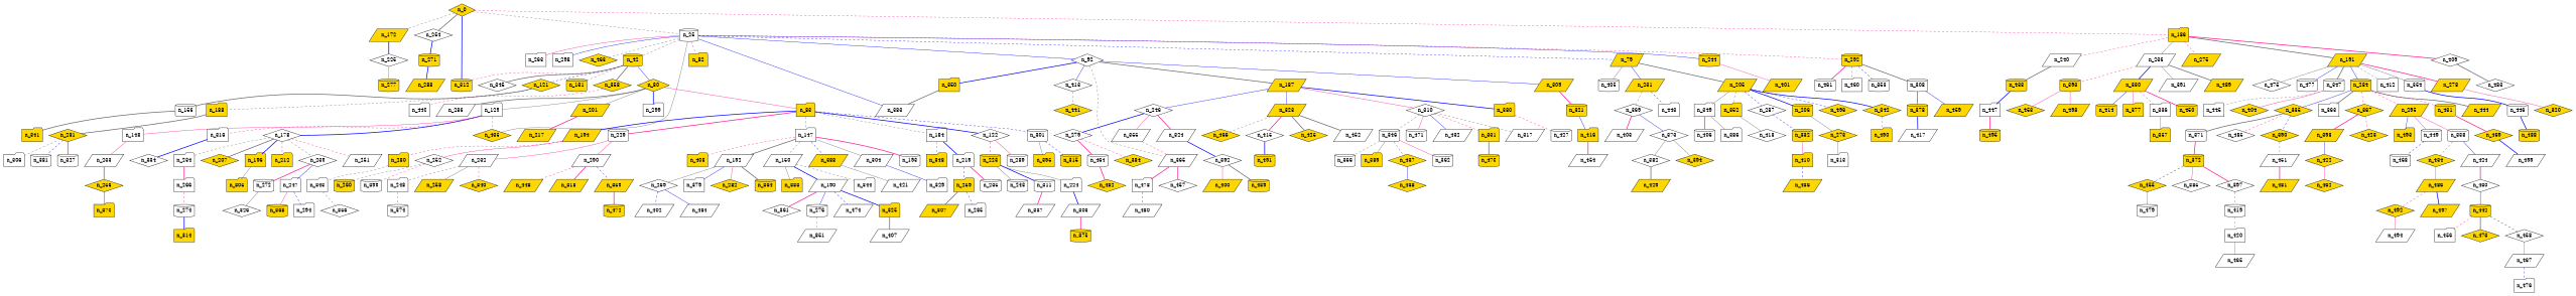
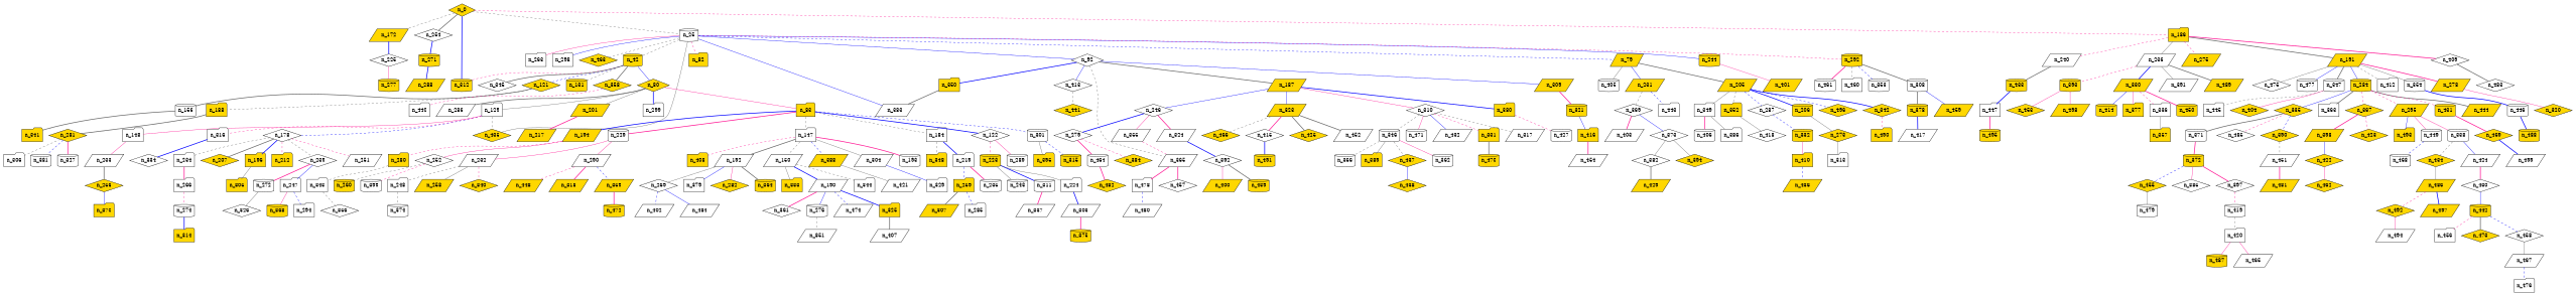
  graph {
    node [fillcolor=white shape=parallelogram style=filled]
    edge [color=gray40 style=bold]
    n_0 [fillcolor=gold shape=diamond]
    n_172 [fillcolor=gold]
    n_254 [shape=diamond]
    n_312 [fillcolor=gold shape=cylinder]
    n_25 [shape=cylinder]
    n_186 [fillcolor=gold shape=folder]
    n_225 [shape=diamond]
    n_271 [fillcolor=gold shape=cylinder]
    n_435 [fillcolor=gold shape=diamond]
    n_82 [fillcolor=gold shape=folder]
    n_42 [fillcolor=gold shape=cylinder]
    n_383
    n_79 [fillcolor=gold]
    n_244 [fillcolor=gold shape=cylinder]
    n_292 [fillcolor=gold shape=cylinder]
    n_263 [shape=folder]
    n_298 [shape=folder]
    n_92 [shape=diamond]
    n_463 [fillcolor=gold shape=diamond]
    n_236
    n_275 [fillcolor=gold]
    n_191 [fillcolor=gold]
    n_409 [shape=diamond]
    n_240
    n_277 [fillcolor=gold shape=cylinder]
    n_288 [fillcolor=gold]
    n_131 [fillcolor=gold shape=cylinder]
    n_121 [fillcolor=gold shape=diamond]
    n_80 [fillcolor=gold shape=diamond]
    n_345 [shape=diamond]
    n_358 [fillcolor=gold shape=diamond]
    n_405 [shape=cylinder]
    n_231 [fillcolor=gold]
    n_205 [fillcolor=gold]
    n_401 [fillcolor=gold]
    n_461 [shape=cylinder]
    n_460 [shape=folder]
    n_353 [shape=cylinder]
    n_308 [shape=cylinder]
    n_413 [shape=diamond]
    n_365
    n_309 [fillcolor=gold]
    n_350 [fillcolor=gold shape=folder]
    n_187 [fillcolor=gold]
    n_393 [fillcolor=gold shape=cylinder]
    n_330 [fillcolor=gold]
    n_391
    n_489 [fillcolor=gold]
    n_278 [fillcolor=gold]
    n_475 [shape=diamond]
    n_477 [shape=cylinder]
    n_347 [shape=cylinder]
    n_284 [fillcolor=gold shape=cylinder]
    n_412 [shape=folder]
    n_354 [shape=cylinder]
    n_483 [shape=diamond]
    n_433 [fillcolor=gold shape=cylinder]
    n_453 [fillcolor=gold shape=diamond]
    n_498 [fillcolor=gold]
    n_414 [fillcolor=gold shape=cylinder]
    n_377 [fillcolor=gold shape=folder]
    n_336 [shape=folder]
    n_450 [fillcolor=gold shape=cylinder]
    n_320 [fillcolor=gold shape=diamond]
    n_404 [fillcolor=gold shape=diamond]
    n_445 [shape=folder]
    n_444 [fillcolor=gold]
    n_335 [fillcolor=gold shape=diamond]
    n_363 [shape=folder]
    n_367 [fillcolor=gold shape=diamond]
    n_295 [fillcolor=gold]
    n_431 [fillcolor=gold shape=cylinder]
    n_446 [shape=cylinder]
    n_447 [shape=folder]
    n_495 [fillcolor=gold shape=cylinder]
    n_390 [fillcolor=gold shape=diamond]
    n_371 [shape=cylinder]
    n_485 [shape=diamond]
    n_423 [fillcolor=gold shape=diamond]
    n_398 [fillcolor=gold]
    n_338 [shape=cylinder]
    n_493 [fillcolor=gold shape=folder]
    n_449 [shape=cylinder]
    n_469 [fillcolor=gold shape=diamond]
    n_488 [fillcolor=gold shape=cylinder]
    n_451
    n_372 [fillcolor=gold shape=cylinder]
    n_422 [fillcolor=gold shape=diamond]
    n_424
    n_434 [fillcolor=gold shape=diamond]
    n_468 [shape=cylinder]
    n_499
    n_430 [shape=diamond]
    n_486 [fillcolor=gold]
    n_442 [fillcolor=gold shape=cylinder]
    n_497 [fillcolor=gold]
    n_492 [fillcolor=gold shape=diamond]
    n_494
    n_456 [shape=folder]
    n_473 [fillcolor=gold shape=diamond]
    n_458 [shape=diamond]
    n_467
    n_476 [shape=folder]
    n_462 [fillcolor=gold shape=diamond]
    n_481 [fillcolor=gold]
    n_455 [fillcolor=gold shape=diamond]
    n_385 [shape=diamond]
    n_397 [shape=diamond]
    n_479 [shape=cylinder]
    n_419 [shape=cylinder]
    n_420 [shape=folder]
    n_465
+   n_487 [fillcolor=gold shape=cylinder]
    n_357 [fillcolor=gold shape=folder]
    n_156 [shape=cylinder]
    n_188 [fillcolor=gold shape=folder]
    n_286
    n_129 [shape=folder]
    n_299 [shape=folder]
    n_201 [fillcolor=gold]
    n_83 [fillcolor=gold shape=folder]
    n_440 [shape=folder]
    n_369 [shape=diamond]
    n_443 [shape=folder]
    n_496 [fillcolor=gold shape=diamond]
    n_342 [fillcolor=gold shape=diamond]
    n_349 [shape=folder]
    n_352 [fillcolor=gold shape=folder]
    n_287 [shape=diamond]
    n_206 [fillcolor=gold shape=cylinder]
    n_378 [fillcolor=gold shape=cylinder]
    n_459 [fillcolor=gold]
    n_441 [fillcolor=gold shape=diamond]
    n_457 [shape=diamond]
    n_478 [shape=folder]
    n_321 [fillcolor=gold shape=cylinder]
    n_323 [fillcolor=gold]
    n_246 [shape=diamond]
    n_310 [shape=diamond]
    n_380 [fillcolor=gold shape=folder]
    n_480
    n_416 [fillcolor=gold shape=folder]
    n_452
    n_466 [fillcolor=gold shape=diamond]
    n_415 [shape=diamond]
    n_425 [fillcolor=gold shape=diamond]
    n_279 [shape=diamond]
    n_324
    n_355
    n_471 [shape=cylinder]
    n_432
    n_331 [fillcolor=gold shape=folder]
    n_317
    n_346 [shape=cylinder]
    n_427 [shape=cylinder]
    n_491 [fillcolor=gold shape=cylinder]
    n_464 [shape=cylinder]
    n_384 [fillcolor=gold shape=diamond]
    n_392 [shape=diamond]
    n_470 [fillcolor=gold shape=cylinder]
    n_366 [shape=cylinder]
    n_389 [fillcolor=gold shape=folder]
    n_437 [fillcolor=gold shape=diamond]
    n_362 [shape=cylinder]
    n_438 [fillcolor=gold shape=diamond]
    n_482 [fillcolor=gold shape=diamond]
    n_439 [fillcolor=gold shape=cylinder]
    n_400 [fillcolor=gold]
    n_454
    n_417
    n_373 [shape=diamond]
    n_403
    n_490 [fillcolor=gold shape=folder]
    n_406 [shape=cylinder]
    n_386 [shape=folder]
    n_418 [shape=diamond]
    n_332 [fillcolor=gold shape=cylinder]
    n_273 [fillcolor=gold shape=diamond]
    n_410 [fillcolor=gold shape=folder]
    n_313 [shape=folder]
    n_436 [fillcolor=gold]
    n_394 [fillcolor=gold shape=diamond]
    n_382 [shape=diamond]
    n_429 [fillcolor=gold]
    n_341 [fillcolor=gold shape=folder]
    n_281 [fillcolor=gold shape=diamond]
    n_178 [shape=diamond]
    n_148 [shape=folder]
    n_316 [shape=folder]
    n_217 [fillcolor=gold]
    n_184 [shape=folder]
    n_122 [shape=diamond]
    n_301 [shape=cylinder]
    n_194 [fillcolor=gold]
    n_229 [shape=cylinder]
    n_147 [shape=folder]
    n_196 [fillcolor=gold shape=folder]
    n_212 [fillcolor=gold shape=folder]
    n_239 [shape=diamond]
    n_251
    n_234 [shape=folder]
    n_207 [fillcolor=gold shape=diamond]
    n_233
    n_334 [shape=diamond]
    n_348 [fillcolor=gold shape=folder]
    n_219 [shape=folder]
    n_223 [fillcolor=gold shape=cylinder]
    n_289 [shape=cylinder]
    n_395 [fillcolor=gold shape=folder]
    n_315 [fillcolor=gold shape=cylinder]
    n_280 [fillcolor=gold shape=folder]
    n_252 [shape=diamond]
    n_232
    n_290
    n_150
    n_388 [fillcolor=gold]
    n_304
    n_193 [shape=cylinder]
    n_408 [fillcolor=gold shape=folder]
    n_192
    n_235 [shape=cylinder]
    n_259 [fillcolor=gold shape=folder]
    n_311 [shape=cylinder]
    n_224 [shape=folder]
    n_243 [shape=cylinder]
    n_343 [shape=folder]
    n_260 [fillcolor=gold shape=cylinder]
    n_399 [shape=cylinder]
    n_248 [shape=folder]
    n_258 [fillcolor=gold]
    n231 [fillcolor=gold label=n_340 shape=diamond]
    n_448 [fillcolor=gold]
    n_318 [fillcolor=gold]
    n_359 [fillcolor=gold]
    n_333 [fillcolor=gold shape=folder]
    n_190
    n_344 [shape=folder]
    n_421
    n_329 [shape=folder]
    n_364 [fillcolor=gold shape=cylinder]
    n_269 [shape=diamond]
    n_379 [shape=folder]
    n_282 [fillcolor=gold shape=diamond]
    n_276 [shape=cylinder]
    n_474
    n_325 [fillcolor=gold shape=folder]
    n_361 [shape=diamond]
    n_484
    n_402
    n250 [label=n_851]
    n_407
    n_374 [shape=cylinder]
    n_472 [fillcolor=gold shape=cylinder]
    n_356 [shape=diamond]
    n_337
    n_303
    n_375 [fillcolor=gold shape=cylinder]
    n_285 [shape=folder]
    n_307 [fillcolor=gold]
    n_305 [fillcolor=gold shape=folder]
    n_247 [shape=folder]
    n_272 [shape=cylinder]
    n_266 [shape=folder]
    n_256 [fillcolor=gold shape=diamond]
    n_370 [fillcolor=gold shape=folder]
    n_294 [shape=folder]
    n_368 [fillcolor=gold shape=cylinder]
    n_326 [shape=diamond]
    n_274 [shape=cylinder]
    n_314 [fillcolor=gold shape=folder]
    n_327 [shape=cylinder]
    n_306 [shape=folder]
    n_381 [shape=cylinder]
    n_0 -- n_172 [style=dashed]
    n_0 -- n_254
    n_0 -- n_312 [color=blue]
    n_0 -- n_25 [style=dashed]
    n_0 -- n_186 [color=deeppink style=dashed]
    n_172 -- n_225 [color=blue]
    n_254 -- n_271 [color=blue]
    n_25 -- n_435 [style=solid]
    n_25 -- n_82 [color=deeppink style=dashed]
    n_25 -- n_42 [style=dashed]
    n_25 -- n_383 [color=blue style=solid]
    n_25 -- n_79 [color=blue style=dashed]
    n_25 -- n_244 [color=blue style=solid]
    n_25 -- n_292 [color=deeppink style=dashed]
    n_25 -- n_263 [color=deeppink style=solid]
    n_25 -- n_298 [color=blue style=solid]
    n_25 -- n_92 [color=blue style=solid]
    n_25 -- n_463 [style=dashed]
    n_186 -- n_236 [style=solid]
    n_186 -- n_275 [color=deeppink style=dashed]
    n_186 -- n_191
    n_186 -- n_409 [color=deeppink]
    n_186 -- n_240 [color=deeppink style=dashed]
    n_225 -- n_277 [color=deeppink style=solid]
    n_271 -- n_288 [color=blue]
    n_42 -- n_312 [color=deeppink style=dashed]
    n_42 -- n_131 [style=dashed]
    n_42 -- n_121 [color=blue style=dashed]
    n_42 -- n_80 [color=blue style=solid]
    n_42 -- n_345
    n_42 -- n_358
    n_79 -- n_405 [style=solid]
    n_79 -- n_231 [color=blue style=solid]
    n_79 -- n_205
    n_244 -- n_401 [color=deeppink style=solid]
    n_292 -- n_461 [color=deeppink]
    n_292 -- n_460 [style=dashed]
    n_292 -- n_353 [color=blue style=dashed]
    n_292 -- n_308
    n_92 -- n_413 [color=blue style=solid]
    n_92 -- n_365 [style=dashed]
    n_92 -- n_309 [color=blue style=solid]
    n_92 -- n_350 [color=blue]
    n_92 -- n_187
    n_236 -- n_393 [color=deeppink style=dashed]
    n_236 -- n_330 [color=blue]
    n_236 -- n_391 [style=solid]
    n_236 -- n_489
    n_191 -- n_278 [color=deeppink]
    n_191 -- n_475 [style=solid]
    n_191 -- n_477 [color=blue style=solid]
    n_191 -- n_347
    n_191 -- n_284 [color=blue style=solid]
    n_191 -- n_412 [style=dashed]
    n_191 -- n_354 [style=solid]
    n_409 -- n_483
    n_240 -- n_433
    n_121 -- n_156
    n_121 -- n_188 [style=dashed]
    n_80 -- n_286
    n_80 -- n_129 [style=solid]
    n_80 -- n_299 [color=blue]
    n_80 -- n_201 [style=solid]
    n_80 -- n_83 [color=deeppink style=solid]
    n_358 -- n_440 [color=deeppink style=dashed]
    n_231 -- n_369 [style=dashed]
    n_231 -- n_443 [color=blue style=dashed]
    n_205 -- n_496 [color=blue style=dashed]
    n_205 -- n_342 [color=blue]
    n_205 -- n_349 [style=solid]
    n_205 -- n_352 [style=dashed]
    n_205 -- n_287 [color=blue style=dashed]
    n_205 -- n_206 [color=blue]
    n_308 -- n_378
    n_308 -- n_459 [color=blue style=solid]
    n_413 -- n_441 [style=dashed]
    n_365 -- n_457 [color=deeppink]
    n_365 -- n_478 [color=deeppink]
    n_309 -- n_321 [color=deeppink]
    n_350 -- n_383
    n_187 -- n_323 [color=blue style=solid]
    n_187 -- n_246 [color=blue style=solid]
    n_187 -- n_310 [color=deeppink style=solid]
    n_187 -- n_380 [color=blue]
    n_393 -- n_453 [color=deeppink style=solid]
    n_393 -- n_498 [color=deeppink style=solid]
    n_330 -- n_414 [color=blue style=solid]
    n_330 -- n_377 [color=deeppink style=solid]
    n_330 -- n_336 [color=deeppink style=dashed]
    n_330 -- n_450 [color=deeppink]
    n_278 -- n_320 [color=deeppink style=solid]
    n_347 -- n_404 [color=deeppink style=solid]
    n_347 -- n_445 [style=dashed]
    n_284 -- n_444
    n_284 -- n_335 [color=blue style=solid]
    n_284 -- n_363
    n_284 -- n_367 [color=deeppink style=dashed]
    n_284 -- n_295 [color=deeppink style=dashed]
    n_284 -- n_431 [color=deeppink style=dashed]
    n_354 -- n_446 [color=blue]
    n_433 -- n_447 [color=blue]
    n_336 -- n_357 [style=solid]
    n_335 -- n_390 [color=blue style=dashed]
    n_335 -- n_371
    n_335 -- n_485 [color=deeppink style=dashed]
    n_367 -- n_423 [color=deeppink style=dashed]
    n_367 -- n_398 [color=deeppink]
    n_295 -- n_338 [color=deeppink style=solid]
    n_295 -- n_493 [color=blue style=solid]
    n_295 -- n_449 [color=deeppink style=solid]
    n_431 -- n_469 [color=deeppink]
    n_446 -- n_488 [color=blue]
    n_447 -- n_495 [color=deeppink]
    n_390 -- n_451 [style=dashed]
    n_371 -- n_372 [color=deeppink]
    n_398 -- n_422 [color=blue style=solid]
    n_338 -- n_424 [color=blue style=solid]
    n_338 -- n_434 [style=dashed]
    n_449 -- n_468 [color=blue style=dashed]
    n_469 -- n_499 [color=blue]
    n_451 -- n_481 [color=deeppink]
    n_372 -- n_455 [color=blue style=dashed]
    n_372 -- n_385 [color=deeppink style=solid]
    n_372 -- n_397 [color=deeppink]
    n_422 -- n_462 [color=deeppink style=solid]
    n_424 -- n_430 [color=deeppink]
    n_434 -- n_486 [style=solid]
    n_430 -- n_442 [color=blue style=solid]
    n_486 -- n_497 [color=blue]
    n_486 -- n_492 [color=deeppink style=dashed]
    n_442 -- n_456 [color=deeppink style=dashed]
    n_442 -- n_473
    n_442 -- n_458 [color=blue style=dashed]
    n_492 -- n_494 [color=deeppink style=solid]
    n_458 -- n_467 [style=solid]
    n_467 -- n_476 [color=blue style=dashed]
    n_455 -- n_479 [style=solid]
    n_397 -- n_419 [color=deeppink style=dashed]
    n_419 -- n_420 [style=dashed]
    n_420 -- n_465 [color=deeppink style=solid]
+   n_420 -- n_487 [color=deeppink style=solid]
    n_156 -- n_341
    n_188 -- n_281
    n_129 -- n_435 [style=dashed]
-   n_129 -- n_178 [color=blue]
+   n_129 -- n_178 [color=blue style=dashed]
    n_129 -- n_148 [color=deeppink style=solid]
    n_129 -- n_316 [color=deeppink style=dashed]
    n_201 -- n_217 [color=deeppink]
    n_83 -- n_184 [style=dashed]
    n_83 -- n_122 [color=blue]
    n_83 -- n_301 [color=blue style=dashed]
    n_83 -- n_194 [color=blue]
    n_83 -- n_229 [color=deeppink]
    n_83 -- n_147 [style=dashed]
    n_369 -- n_373 [color=blue style=solid]
    n_369 -- n_403 [color=deeppink]
    n_342 -- n_490 [color=deeppink style=dashed]
    n_349 -- n_406 [color=deeppink]
    n_349 -- n_386 [style=solid]
    n_352 -- n_418 [style=solid]
    n_287 -- n_332 [color=blue style=dashed]
    n_206 -- n_273 [style=solid]
    n_378 -- n_417 [color=blue]
    n_478 -- n_480 [color=blue style=dashed]
    n_321 -- n_416 [color=blue style=solid]
    n_323 -- n_452
    n_323 -- n_466 [style=dashed]
    n_323 -- n_415 [color=deeppink]
    n_323 -- n_425
    n_246 -- n_279 [color=blue]
    n_246 -- n_324 [color=deeppink]
    n_246 -- n_355 [color=deeppink style=solid]
    n_310 -- n_471 [color=deeppink style=solid]
    n_310 -- n_432 [color=blue style=solid]
    n_310 -- n_331 [color=deeppink style=dashed]
    n_310 -- n_317 [style=dashed]
    n_310 -- n_346 [style=dashed]
    n_380 -- n_427 [color=deeppink style=dashed]
    n_416 -- n_454 [color=deeppink]
    n_415 -- n_491 [color=blue]
    n_279 -- n_464 [color=deeppink]
    n_279 -- n_384 [color=deeppink style=dashed]
    n_324 -- n_392 [color=blue]
    n_355 -- n_365 [color=deeppink style=dashed]
    n_331 -- n_470
    n_346 -- n_366 [style=dashed]
    n_346 -- n_389 [style=solid]
    n_346 -- n_437 [style=dashed]
    n_346 -- n_362 [color=deeppink style=solid]
    n_464 -- n_482 [color=deeppink]
    n_392 -- n_439
    n_392 -- n_400 [color=deeppink style=solid]
    n_437 -- n_438 [color=blue style=solid]
    n_373 -- n_394 [style=solid]
    n_373 -- n_382 [style=solid]
    n_332 -- n_410 [color=deeppink style=solid]
    n_273 -- n_313 [style=solid]
    n_410 -- n_436 [color=blue style=dashed]
    n_382 -- n_429
    n_281 -- n_327 [color=deeppink]
    n_281 -- n_306 [style=dashed]
    n_281 -- n_381 [color=blue style=dashed]
    n_178 -- n_196 [color=blue]
    n_178 -- n_212 [color=deeppink style=dashed]
    n_178 -- n_239 [style=dashed]
    n_178 -- n_251 [color=deeppink style=dashed]
    n_178 -- n_234 [style=dashed]
    n_178 -- n_207
    n_148 -- n_233 [color=deeppink style=solid]
    n_316 -- n_334 [color=blue]
    n_184 -- n_348 [style=dashed]
    n_184 -- n_219 [color=blue]
    n_122 -- n_223 [color=deeppink style=dashed]
    n_122 -- n_289 [color=deeppink style=solid]
    n_301 -- n_395 [style=solid]
    n_301 -- n_315 [color=blue style=dashed]
    n_194 -- n_280 [color=deeppink style=dashed]
    n_194 -- n_252 [color=deeppink style=solid]
    n_229 -- n_232 [color=deeppink style=solid]
    n_229 -- n_290 [color=deeppink style=solid]
    n_147 -- n_150 [style=dashed]
    n_147 -- n_388 [color=blue style=dashed]
    n_147 -- n_304 [style=solid]
    n_147 -- n_193 [color=deeppink]
    n_147 -- n_408 [color=deeppink style=dashed]
    n_147 -- n_192
    n_196 -- n_305 [style=solid]
    n_239 -- n_247 [color=blue style=solid]
    n_239 -- n_272 [color=deeppink]
    n_234 -- n_266 [color=deeppink]
    n_233 -- n_256
    n_219 -- n_235 [color=deeppink]
    n_219 -- n_259 [color=blue style=dashed]
    n_223 -- n_311 [color=blue]
    n_223 -- n_224 [style=solid]
    n_223 -- n_243 [style=solid]
    n_280 -- n_343 [style=dashed]
    n_252 -- n_260 [style=dashed]
    n_252 -- n_399 [color=deeppink style=dashed]
    n_232 -- n_248 [style=dashed]
    n_232 -- n_258 [style=solid]
    n_232 -- n231 [color=deeppink style=dashed]
    n_290 -- n_448 [color=deeppink style=dashed]
    n_290 -- n_318 [color=deeppink]
    n_290 -- n_359 [color=blue style=dashed]
    n_150 -- n_333 [style=solid]
    n_150 -- n_190 [color=blue]
    n_150 -- n_344 [style=dashed]
    n_388 -- n_421 [style=solid]
    n_304 -- n_329 [color=blue style=solid]
    n_192 -- n_364
    n_192 -- n_269 [style=solid]
    n_192 -- n_379 [color=blue style=solid]
    n_192 -- n_282 [color=deeppink style=solid]
    n_259 -- n_285 [color=blue style=dashed]
    n_259 -- n_307
    n_311 -- n_337 [color=deeppink]
    n_224 -- n_303 [color=blue]
    n_343 -- n_356 [style=dashed]
    n_248 -- n_374 [style=dashed]
    n_359 -- n_472 [color=deeppink]
    n_190 -- n_276 [color=blue style=solid]
    n_190 -- n_474 [color=blue style=dashed]
    n_190 -- n_325 [color=blue]
    n_190 -- n_361 [color=deeppink]
    n_269 -- n_484 [color=blue style=solid]
    n_269 -- n_402 [color=blue style=dashed]
    n_276 -- n250 [style=dashed]
    n_325 -- n_407
    n_303 -- n_375 [color=deeppink]
    n_247 -- n_294 [color=blue style=dashed]
    n_247 -- n_368 [color=deeppink style=solid]
    n_272 -- n_326 [style=solid]
    n_266 -- n_274 [color=deeppink style=dashed]
    n_256 -- n_370 [color=blue style=solid]
    n_274 -- n_314 [color=blue]
  }
